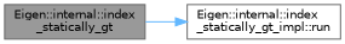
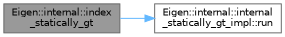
  digraph {
    rankdir=LR
    node [fontname=Helvetica fontsize=10 shape=box style=filled]
    n1 [color=gray40 fillcolor=grey60 fontcolor=black height=0.2 label="Eigen::internal::index\l_statically_gt" width=0.4]
-   n2 [color=grey40 fillcolor=white height=0.2 label="Eigen::internal::index\l_statically_gt_impl::run" width=0.4]
+   n2 [color=grey40 fillcolor=white height=0.2 label="Eigen::internal::internal\l_statically_gt_impl::run" width=0.4]
    n1 -> n2 [color=steelblue1 fontname=Helvetica fontsize=10 labelfontname=Helvetica labelfontsize=10 style=solid]
  }
